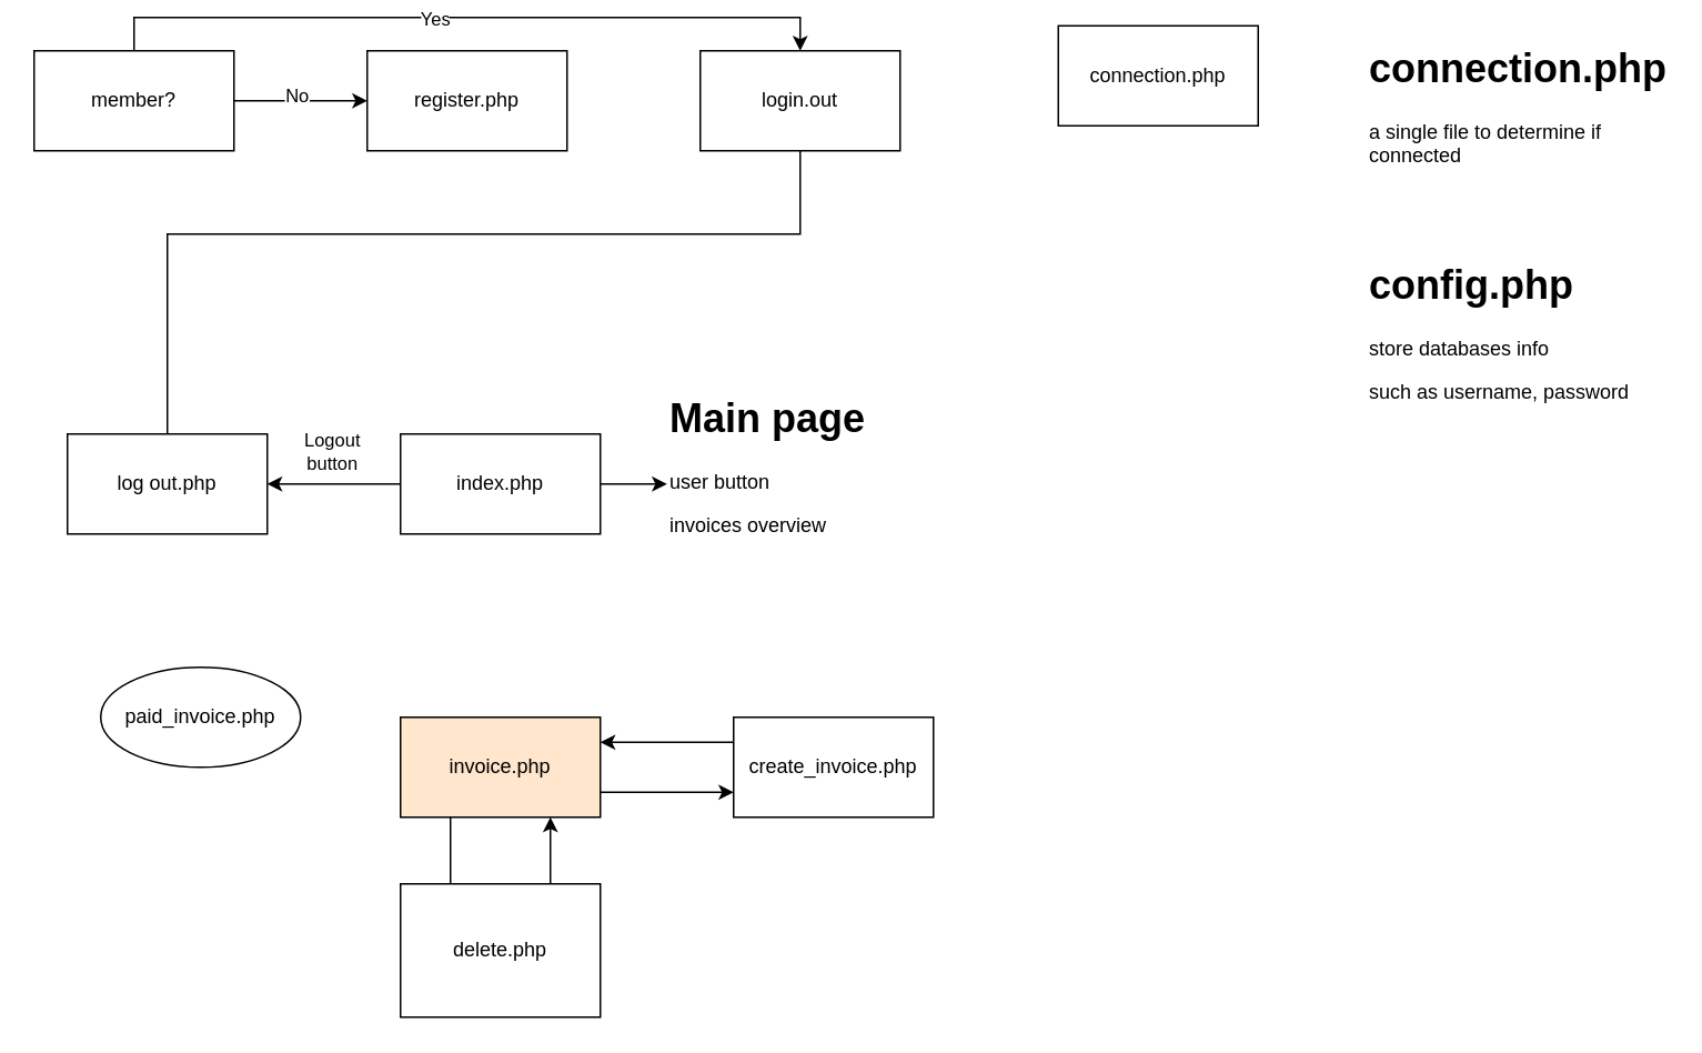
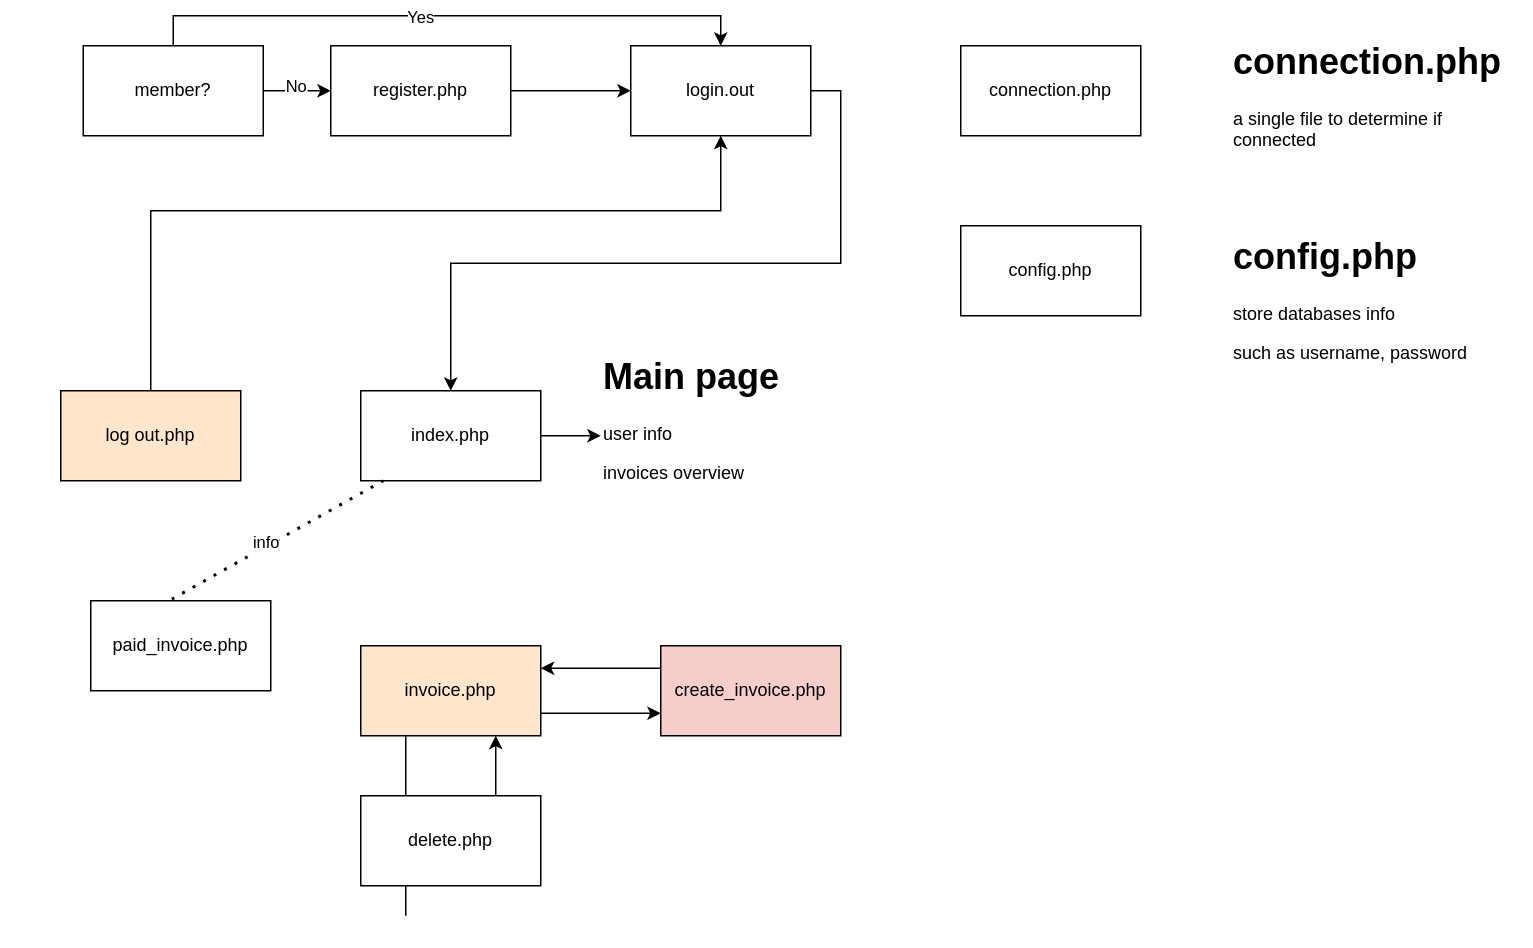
  <mxCell id="0" />
  <mxCell id="1" parent="0" />
+ <mxCell id="2" style="edgeStyle=orthogonalEdgeStyle;rounded=0;orthogonalLoop=1;jettySize=auto;html=1;exitX=1;exitY=0.5;exitDx=0;exitDy=0;entryX=0;entryY=0.5;entryDx=0;entryDy=0;" parent="1" source="3" target="10" edge="1"><mxGeometry relative="1" as="geometry" /></mxCell>
  <mxCell id="3" value="register.php" style="rounded=0;whiteSpace=wrap;html=1;" parent="1" vertex="1"><mxGeometry x="220" y="30" width="120" height="60" as="geometry" /></mxCell>
  <mxCell id="4" style="edgeStyle=orthogonalEdgeStyle;rounded=0;orthogonalLoop=1;jettySize=auto;html=1;exitX=1;exitY=0.5;exitDx=0;exitDy=0;entryX=0;entryY=0.5;entryDx=0;entryDy=0;" parent="1" source="8" target="3" edge="1"><mxGeometry relative="1" as="geometry" /></mxCell>
  <mxCell id="5" value="No" style="edgeLabel;html=1;align=center;verticalAlign=middle;resizable=0;points=[];" parent="4" vertex="1" connectable="0"><mxGeometry x="-0.075" y="4" relative="1" as="geometry"><mxPoint as="offset" /></mxGeometry></mxCell>
  <mxCell id="6" style="edgeStyle=orthogonalEdgeStyle;rounded=0;orthogonalLoop=1;jettySize=auto;html=1;exitX=0.5;exitY=0;exitDx=0;exitDy=0;entryX=0.5;entryY=0;entryDx=0;entryDy=0;" parent="1" source="8" target="10" edge="1"><mxGeometry relative="1" as="geometry" /></mxCell>
  <mxCell id="7" value="Yes" style="edgeLabel;html=1;align=center;verticalAlign=middle;resizable=0;points=[];" parent="6" vertex="1" connectable="0"><mxGeometry x="-0.109" y="-2" relative="1" as="geometry"><mxPoint x="4" y="-2" as="offset" /></mxGeometry></mxCell>
- <mxCell id="8" value="member?" style="rounded=0;whiteSpace=wrap;html=1;" parent="1" vertex="1"><mxGeometry x="20" y="30" width="120" height="60" as="geometry" /></mxCell>
+ <mxCell id="8" value="member?" style="rounded=0;whiteSpace=wrap;html=1;" parent="1" vertex="1"><mxGeometry x="55" y="30" width="120" height="60" as="geometry" /></mxCell>
+ <mxCell id="9" style="edgeStyle=orthogonalEdgeStyle;rounded=0;orthogonalLoop=1;jettySize=auto;html=1;exitX=1;exitY=0.5;exitDx=0;exitDy=0;" parent="1" source="10" target="14" edge="1"><mxGeometry relative="1" as="geometry" /></mxCell>
  <mxCell id="10" value="login.out" style="rounded=0;whiteSpace=wrap;html=1;" parent="1" vertex="1"><mxGeometry x="420" y="30" width="120" height="60" as="geometry" /></mxCell>
- <mxCell id="11" value="" style="edgeStyle=orthogonalEdgeStyle;rounded=0;orthogonalLoop=1;jettySize=auto;html=1;" parent="1" source="14" target="17" edge="1"><mxGeometry relative="1" as="geometry" /></mxCell>
- <mxCell id="12" value="Logout&lt;div&gt;button&lt;/div&gt;" style="edgeLabel;html=1;align=center;verticalAlign=middle;resizable=0;points=[];" vertex="1" connectable="0" parent="11"><mxGeometry x="0.05" y="-1" relative="1" as="geometry"><mxPoint y="-19" as="offset" /></mxGeometry></mxCell>
  <mxCell id="13" style="edgeStyle=orthogonalEdgeStyle;rounded=0;orthogonalLoop=1;jettySize=auto;html=1;exitX=1;exitY=0.5;exitDx=0;exitDy=0;" parent="1" source="14" target="15" edge="1"><mxGeometry relative="1" as="geometry" /></mxCell>
  <mxCell id="14" value="index.php" style="rounded=0;whiteSpace=wrap;html=1;" parent="1" vertex="1"><mxGeometry x="240" y="260" width="120" height="60" as="geometry" /></mxCell>
- <mxCell id="15" value="&lt;h1 style=&quot;margin-top: 0px;&quot;&gt;Main page&lt;/h1&gt;&lt;p&gt;user button&lt;/p&gt;&lt;p&gt;invoices overview&lt;/p&gt;" style="text;html=1;whiteSpace=wrap;overflow=hidden;rounded=0;" parent="1" vertex="1"><mxGeometry x="400" y="230" width="180" height="120" as="geometry" /></mxCell>
- <mxCell id="16" style="edgeStyle=orthogonalEdgeStyle;rounded=0;orthogonalLoop=1;jettySize=auto;html=1;exitX=0.5;exitY=0;exitDx=0;exitDy=0;entryX=0.5;entryY=1;entryDx=0;entryDy=0;endArrow=none;" parent="1" source="17" target="10" edge="1"><mxGeometry relative="1" as="geometry"><Array as="points"><mxPoint x="100" y="140" /><mxPoint x="480" y="140" /></Array></mxGeometry></mxCell>
- <mxCell id="17" value="log out.php" style="whiteSpace=wrap;html=1;rounded=0;" parent="1" vertex="1"><mxGeometry x="40" y="260" width="120" height="60" as="geometry" /></mxCell>
+ <mxCell id="15" value="&lt;h1 style=&quot;margin-top: 0px;&quot;&gt;Main page&lt;/h1&gt;&lt;p&gt;user info&lt;/p&gt;&lt;p&gt;invoices overview&lt;/p&gt;" style="text;html=1;whiteSpace=wrap;overflow=hidden;rounded=0;" parent="1" vertex="1"><mxGeometry x="400" y="230" width="180" height="120" as="geometry" /></mxCell>
+ <mxCell id="16" style="edgeStyle=orthogonalEdgeStyle;rounded=0;orthogonalLoop=1;jettySize=auto;html=1;exitX=0.5;exitY=0;exitDx=0;exitDy=0;entryX=0.5;entryY=1;entryDx=0;entryDy=0;" parent="1" source="17" target="10" edge="1"><mxGeometry relative="1" as="geometry"><Array as="points"><mxPoint x="100" y="140" /><mxPoint x="480" y="140" /></Array></mxGeometry></mxCell>
+ <mxCell id="17" value="log out.php" style="whiteSpace=wrap;html=1;rounded=0;fillColor=#ffe6cc;" parent="1" vertex="1"><mxGeometry x="40" y="260" width="120" height="60" as="geometry" /></mxCell>
  <mxCell id="18" style="edgeStyle=orthogonalEdgeStyle;rounded=0;orthogonalLoop=1;jettySize=auto;html=1;exitX=0.25;exitY=1;exitDx=0;exitDy=0;entryX=0.25;entryY=0;entryDx=0;entryDy=0;" parent="1" source="20" target="25" edge="1"><mxGeometry relative="1" as="geometry"><Array as="points"><mxPoint x="270" y="610" /><mxPoint x="270" y="610" /></Array></mxGeometry></mxCell>
  <mxCell id="19" style="edgeStyle=orthogonalEdgeStyle;rounded=0;orthogonalLoop=1;jettySize=auto;html=1;exitX=1;exitY=0.75;exitDx=0;exitDy=0;entryX=0;entryY=0.75;entryDx=0;entryDy=0;" edge="1" parent="1" source="20" target="31"><mxGeometry relative="1" as="geometry" /></mxCell>
  <mxCell id="20" value="invoice.php" style="whiteSpace=wrap;html=1;rounded=0;fillColor=#ffe6cc;" parent="1" vertex="1"><mxGeometry x="240" y="430" width="120" height="60" as="geometry" /></mxCell>
- <mxCell id="21" value="connection.php" style="rounded=0;whiteSpace=wrap;html=1;" parent="1" vertex="1"><mxGeometry x="635" y="15" width="120" height="60" as="geometry" /></mxCell>
- <mxCell id="23" value="paid_invoice.php" style="ellipse;whiteSpace=wrap;html=1;" parent="1" vertex="1"><mxGeometry x="60" y="400" width="120" height="60" as="geometry" /></mxCell>
+ <mxCell id="21" value="connection.php" style="rounded=0;whiteSpace=wrap;html=1;" parent="1" vertex="1"><mxGeometry x="640" y="30" width="120" height="60" as="geometry" /></mxCell>
+ <mxCell id="22" value="config.php" style="rounded=0;whiteSpace=wrap;html=1;" parent="1" vertex="1"><mxGeometry x="640" y="150" width="120" height="60" as="geometry" /></mxCell>
+ <mxCell id="23" value="paid_invoice.php" style="rounded=0;whiteSpace=wrap;html=1;" parent="1" vertex="1"><mxGeometry x="60" y="400" width="120" height="60" as="geometry" /></mxCell>
  <mxCell id="24" style="edgeStyle=orthogonalEdgeStyle;rounded=0;orthogonalLoop=1;jettySize=auto;html=1;exitX=0.75;exitY=0;exitDx=0;exitDy=0;entryX=0.75;entryY=1;entryDx=0;entryDy=0;" parent="1" source="25" target="20" edge="1"><mxGeometry relative="1" as="geometry" /></mxCell>
- <mxCell id="25" value="delete.php" style="rounded=0;whiteSpace=wrap;html=1;" parent="1" vertex="1"><mxGeometry x="240" y="530" width="120" height="80" as="geometry" /></mxCell>
+ <mxCell id="25" value="delete.php" style="rounded=0;whiteSpace=wrap;html=1;" parent="1" vertex="1"><mxGeometry x="240" y="530" width="120" height="60" as="geometry" /></mxCell>
+ <mxCell id="26" value="" style="endArrow=none;dashed=1;html=1;dashPattern=1 3;strokeWidth=2;rounded=0;exitX=0.45;exitY=-0.017;exitDx=0;exitDy=0;exitPerimeter=0;entryX=0.125;entryY=1;entryDx=0;entryDy=0;entryPerimeter=0;" parent="1" source="23" target="14" edge="1"><mxGeometry width="50" height="50" relative="1" as="geometry"><mxPoint x="230" y="460" as="sourcePoint" /><mxPoint x="280" y="410" as="targetPoint" /></mxGeometry></mxCell>
+ <mxCell id="27" value="info&lt;div&gt;&lt;br&gt;&lt;/div&gt;" style="edgeLabel;html=1;align=center;verticalAlign=middle;resizable=0;points=[];" parent="26" vertex="1" connectable="0"><mxGeometry x="-0.149" y="-3" relative="1" as="geometry"><mxPoint x="1" as="offset" /></mxGeometry></mxCell>
  <mxCell id="28" value="&lt;h1 style=&quot;margin-top: 0px;&quot;&gt;config.php&lt;/h1&gt;&lt;p&gt;store databases info&lt;/p&gt;&lt;p&gt;such as username, password&lt;/p&gt;" style="text;html=1;whiteSpace=wrap;overflow=hidden;rounded=0;" parent="1" vertex="1"><mxGeometry x="820" y="150" width="180" height="120" as="geometry" /></mxCell>
  <mxCell id="29" value="&lt;h1 style=&quot;margin-top: 0px;&quot;&gt;connection.php&lt;/h1&gt;&lt;p&gt;a single file to determine if connected&lt;/p&gt;" style="text;html=1;whiteSpace=wrap;overflow=hidden;rounded=0;" parent="1" vertex="1"><mxGeometry x="820" y="20" width="180" height="120" as="geometry" /></mxCell>
  <mxCell id="30" style="edgeStyle=orthogonalEdgeStyle;rounded=0;orthogonalLoop=1;jettySize=auto;html=1;exitX=0;exitY=0.25;exitDx=0;exitDy=0;entryX=1;entryY=0.25;entryDx=0;entryDy=0;" edge="1" parent="1" source="31" target="20"><mxGeometry relative="1" as="geometry" /></mxCell>
- <mxCell id="31" value="create_invoice.php" style="rounded=0;whiteSpace=wrap;html=1;" vertex="1" parent="1"><mxGeometry x="440" y="430" width="120" height="60" as="geometry" /></mxCell>
+ <mxCell id="31" value="create_invoice.php" style="rounded=0;whiteSpace=wrap;html=1;fillColor=#f8cecc;" vertex="1" parent="1"><mxGeometry x="440" y="430" width="120" height="60" as="geometry" /></mxCell>
